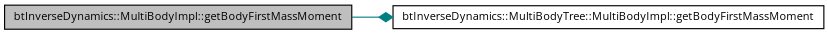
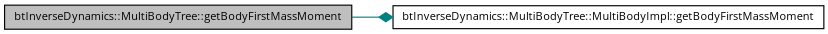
  digraph {
    rankdir=LR
    fontname="Open Sans"
    node [color=black fontname="Open Sans" fontsize=10 shape=record]
-   n1 [fillcolor=grey75 fontcolor=black height=0.2 label="btInverseDynamics::MultiBodyImpl::getBodyFirstMassMoment" style=filled width=0.4]
+   n1 [fillcolor=grey75 fontcolor=black height=0.2 label="btInverseDynamics::MultiBodyTree::getBodyFirstMassMoment" style=filled width=0.4]
    n2 [height=0.2 label="btInverseDynamics::MultiBodyTree::MultiBodyImpl::getBodyFirstMassMoment" width=0.4]
    n1 -> n2 [color=teal fontname="Open Sans" fontsize=10 labelfontname=FreeSans labelfontsize=10 style=solid arrowhead=diamond]
  }
